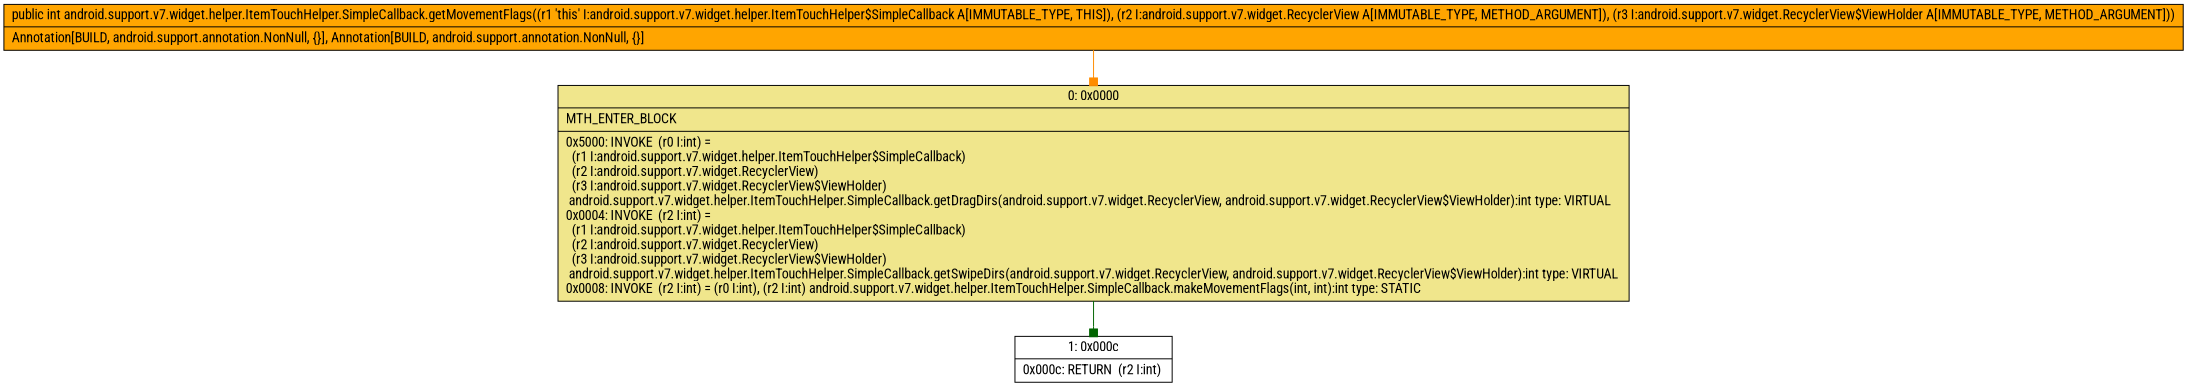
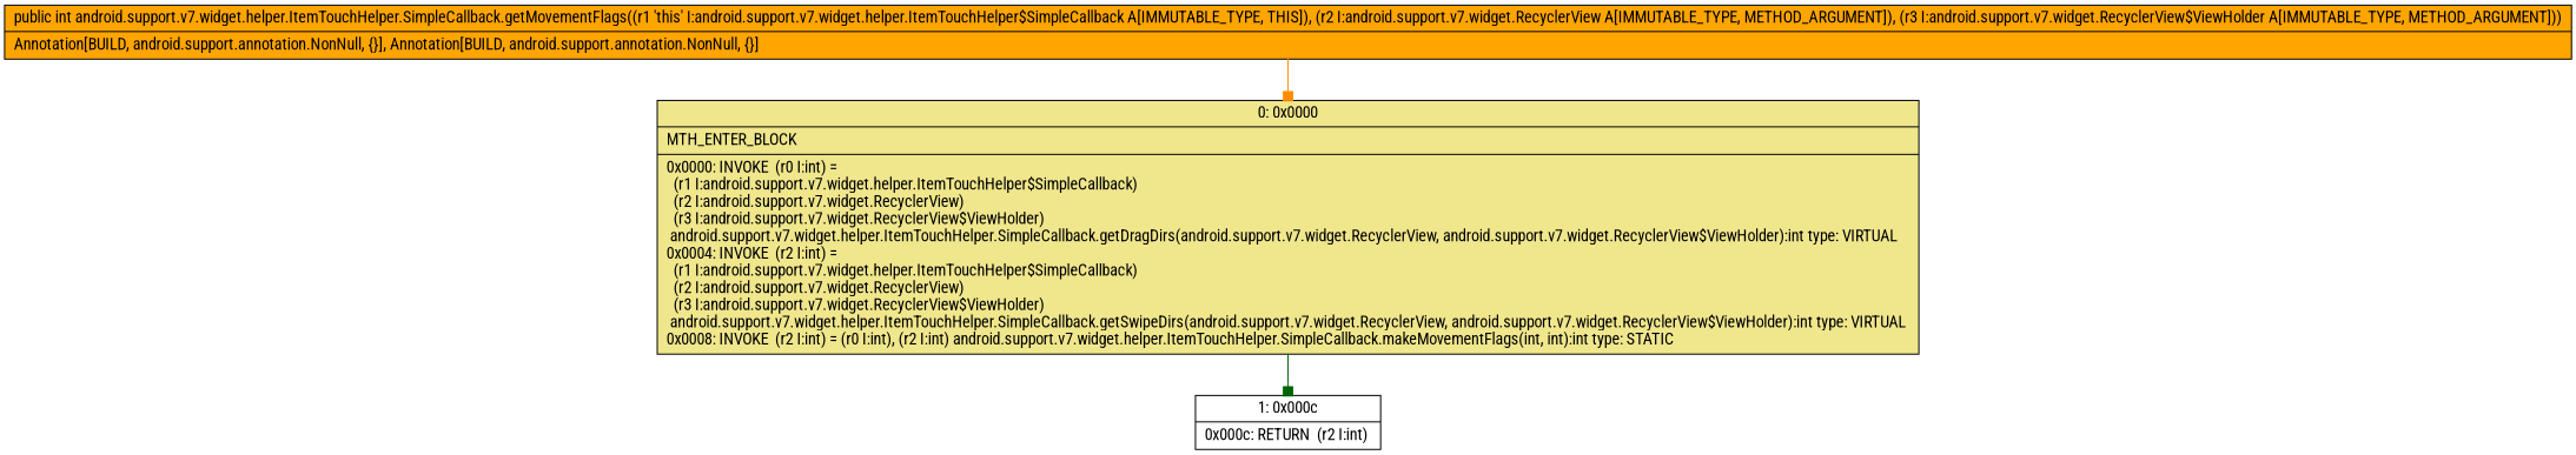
  digraph {
    fontname="Roboto Condensed"
    node [shape=record style=filled fontname="Roboto Condensed"]
    edge [arrowhead=box fontname="Roboto Condensed"]
-   n1 [label="{0\:\ 0x0000|MTH_ENTER_BLOCK\l|0x5000: INVOKE  (r0 I:int) = \l  (r1 I:android.support.v7.widget.helper.ItemTouchHelper$SimpleCallback)\l  (r2 I:android.support.v7.widget.RecyclerView)\l  (r3 I:android.support.v7.widget.RecyclerView$ViewHolder)\l android.support.v7.widget.helper.ItemTouchHelper.SimpleCallback.getDragDirs(android.support.v7.widget.RecyclerView, android.support.v7.widget.RecyclerView$ViewHolder):int type: VIRTUAL \l0x0004: INVOKE  (r2 I:int) = \l  (r1 I:android.support.v7.widget.helper.ItemTouchHelper$SimpleCallback)\l  (r2 I:android.support.v7.widget.RecyclerView)\l  (r3 I:android.support.v7.widget.RecyclerView$ViewHolder)\l android.support.v7.widget.helper.ItemTouchHelper.SimpleCallback.getSwipeDirs(android.support.v7.widget.RecyclerView, android.support.v7.widget.RecyclerView$ViewHolder):int type: VIRTUAL \l0x0008: INVOKE  (r2 I:int) = (r0 I:int), (r2 I:int) android.support.v7.widget.helper.ItemTouchHelper.SimpleCallback.makeMovementFlags(int, int):int type: STATIC \l}" fillcolor=khaki]
+   n1 [label="{0\:\ 0x0000|MTH_ENTER_BLOCK\l|0x0000: INVOKE  (r0 I:int) = \l  (r1 I:android.support.v7.widget.helper.ItemTouchHelper$SimpleCallback)\l  (r2 I:android.support.v7.widget.RecyclerView)\l  (r3 I:android.support.v7.widget.RecyclerView$ViewHolder)\l android.support.v7.widget.helper.ItemTouchHelper.SimpleCallback.getDragDirs(android.support.v7.widget.RecyclerView, android.support.v7.widget.RecyclerView$ViewHolder):int type: VIRTUAL \l0x0004: INVOKE  (r2 I:int) = \l  (r1 I:android.support.v7.widget.helper.ItemTouchHelper$SimpleCallback)\l  (r2 I:android.support.v7.widget.RecyclerView)\l  (r3 I:android.support.v7.widget.RecyclerView$ViewHolder)\l android.support.v7.widget.helper.ItemTouchHelper.SimpleCallback.getSwipeDirs(android.support.v7.widget.RecyclerView, android.support.v7.widget.RecyclerView$ViewHolder):int type: VIRTUAL \l0x0008: INVOKE  (r2 I:int) = (r0 I:int), (r2 I:int) android.support.v7.widget.helper.ItemTouchHelper.SimpleCallback.makeMovementFlags(int, int):int type: STATIC \l}" fillcolor=khaki]
    n2 [label="{1\:\ 0x000c|0x000c: RETURN  (r2 I:int) \l}" fillcolor=white]
    n3 [label="{public int android.support.v7.widget.helper.ItemTouchHelper.SimpleCallback.getMovementFlags((r1 'this' I:android.support.v7.widget.helper.ItemTouchHelper$SimpleCallback A[IMMUTABLE_TYPE, THIS]), (r2 I:android.support.v7.widget.RecyclerView A[IMMUTABLE_TYPE, METHOD_ARGUMENT]), (r3 I:android.support.v7.widget.RecyclerView$ViewHolder A[IMMUTABLE_TYPE, METHOD_ARGUMENT]))  | Annotation[BUILD, android.support.annotation.NonNull, \{\}], Annotation[BUILD, android.support.annotation.NonNull, \{\}]\l}" fillcolor=orange]
    n1 -> n2 [color=darkgreen]
    n3 -> n1 [color=darkorange]
  }
